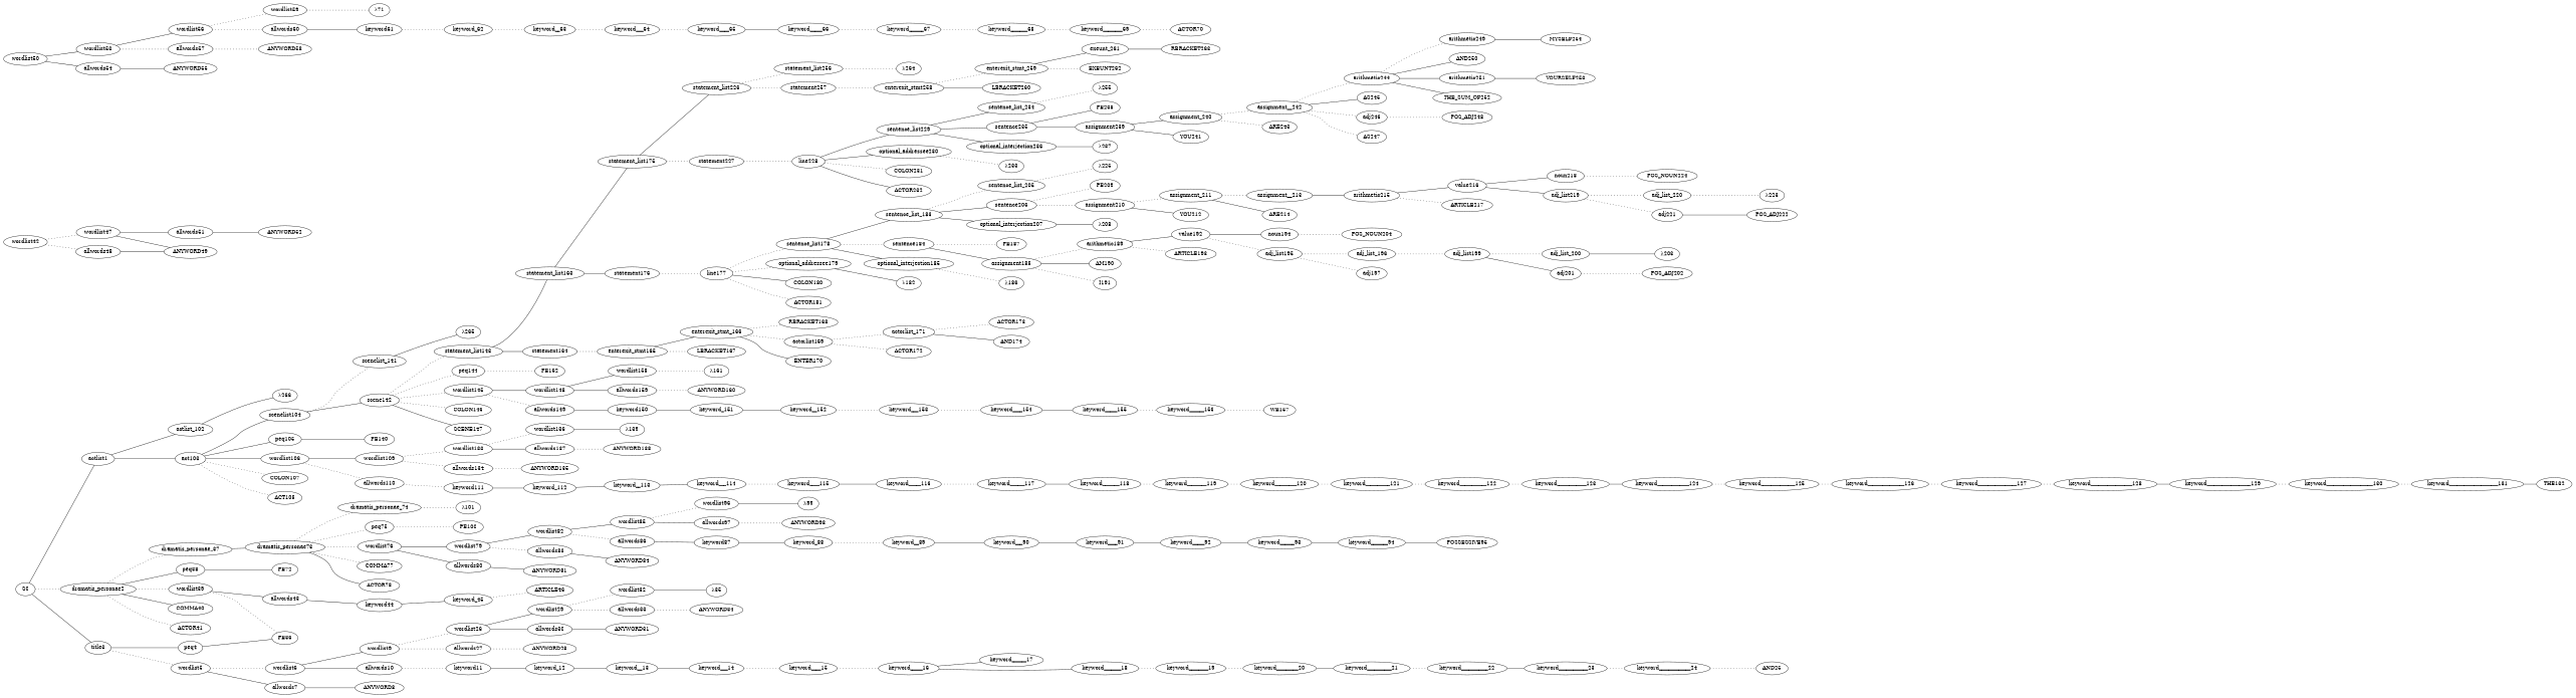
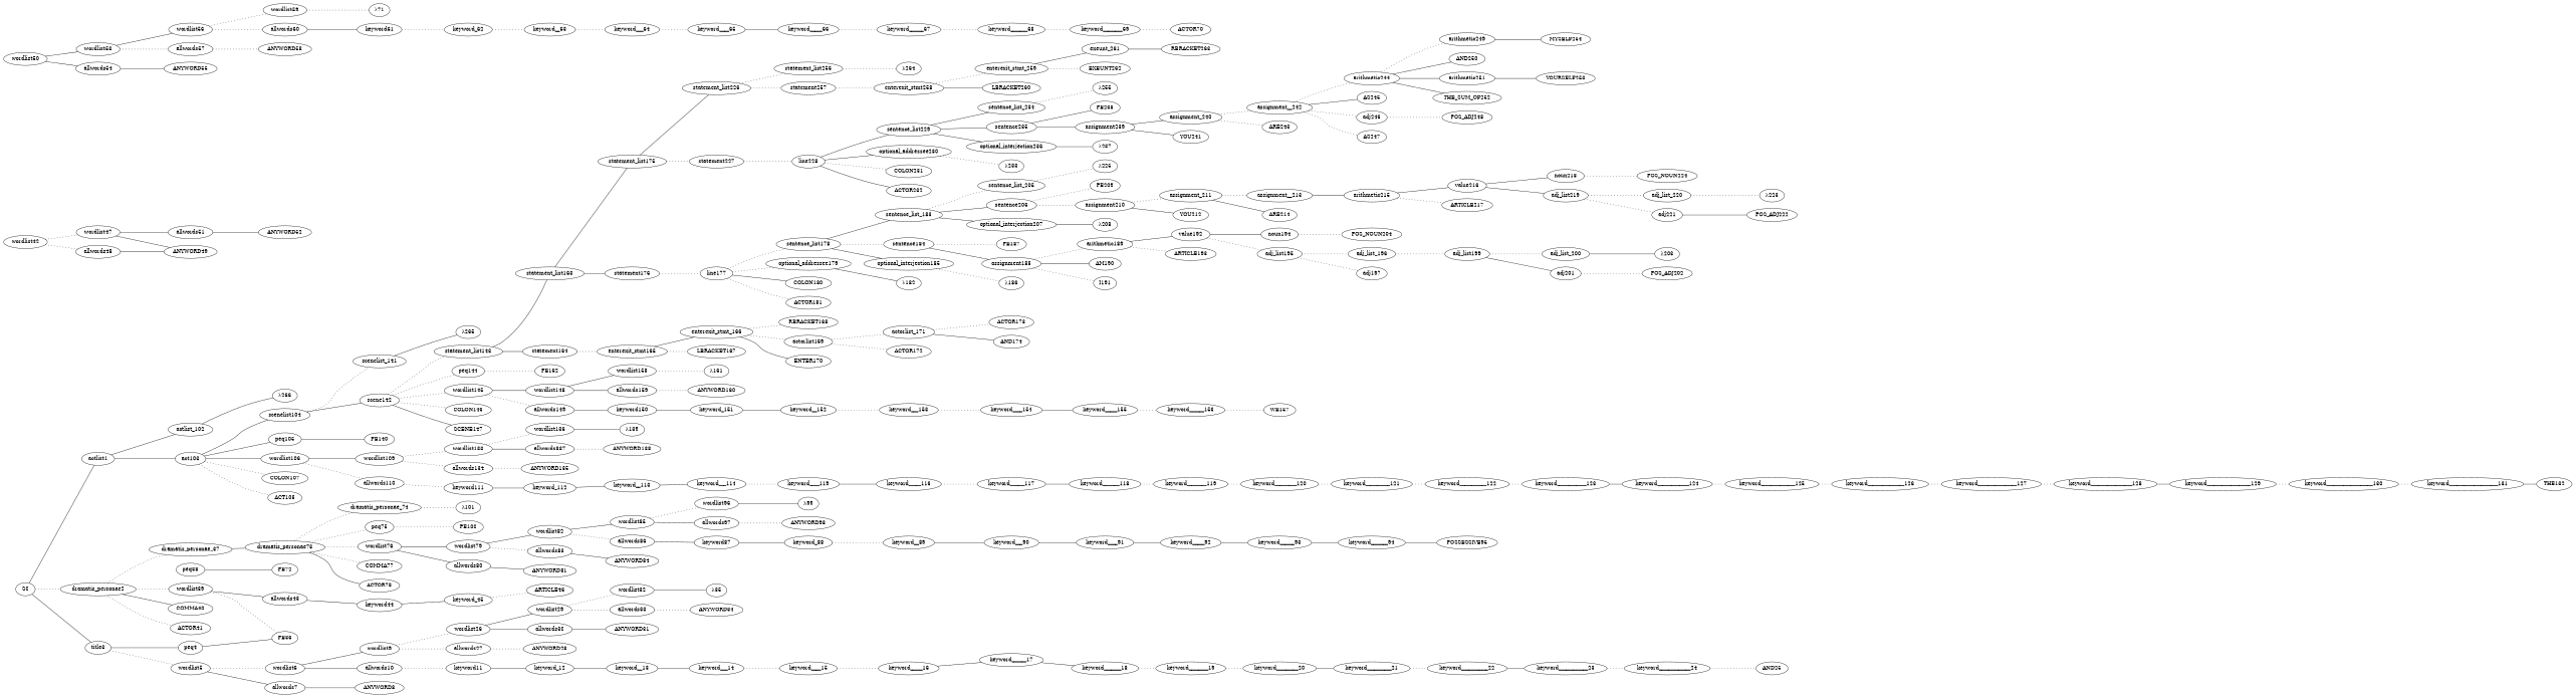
  strict graph {
    rankdir=LR
    edge [style=dotted]
    S0
    actlist1
    dramatis_personae2
    title3
    actlist_102
    act103
    dramatis_personae_37
    peq38
    wordlist39
    COMMA40
    ACTOR41
    peq4
    wordlist5
    "λ266"
    scenelist104
    peq105
    wordlist106
    COLON107
    ACT108
    dramatis_personae73
    PE72
    PE36
    allwords43
    wordlist6
    allwords7
    wordlist9
    allwords10
    ANYWORD8
    wordlist26
    allwords27
    keyword11
    wordlist29
    allwords30
    ANYWORD28
    keyword_12
    keyword__13
    keyword___14
    keyword____15
    keyword_____16
    keyword______17
    keyword_______18
    keyword________19
    keyword_________20
    keyword__________21
    keyword___________22
    keyword____________23
    keyword_____________24
    AND25
    wordlist32
    allwords33
    ANYWORD31
    "λ35"
    ANYWORD34
    dramatis_personae_74
    peq75
    wordlist76
    COMMA77
    ACTOR78
    wordlist42
    wordlist47
    allwords48
    keyword44
    allwords51
    ANYWORD49
    keyword_45
    ARTICLE46
    wordlist50
    wordlist53
    allwords54
    ANYWORD52
    wordlist56
    allwords57
    ANYWORD55
    wordlist59
    allwords60
    ANYWORD58
    "λ71"
    keyword61
    keyword_62
    keyword__63
    keyword___64
    keyword____65
    keyword_____66
    keyword______67
    keyword_______68
    keyword________69
    ACTOR70
    "λ101"
    PE100
    wordlist79
    allwords80
    wordlist82
    allwords83
    ANYWORD81
    wordlist85
    allwords86
    ANYWORD84
    wordlist96
    allwords97
    keyword87
    "λ99"
    ANYWORD98
    keyword_88
    keyword__89
    keyword___90
    keyword____91
    keyword_____92
    keyword______93
    keyword_______94
    POSSESSIVE95
    scenelist_141
    scene142
    PE140
    wordlist109
    allwords110
    "λ265"
    statement_list143
    peq144
    wordlist145
    COLON146
    SCENE147
    wordlist133
    allwords134
    keyword111
    wordlist136
-   allwords137
+   allwords137 [label=allwords837]
    ANYWORD135
    keyword_112
    keyword__113
    keyword___114
-   keyword____115
+   keyword____115 [label=keyword____119]
    keyword_____116
    keyword______117
    keyword_______118
    keyword________119
    keyword_________120
    keyword__________121
    keyword___________122
    keyword____________123
    keyword_____________124
    keyword______________125
    keyword_______________126
    keyword________________127
    keyword_________________128
    keyword__________________129
    keyword___________________130
    keyword____________________131
    THE132
    "λ139"
    ANYWORD138
    statement_list163
    statement164
    PE162
    wordlist148
    allwords149
    statement_list175
    statement176
    enterexit_stmt165
    wordlist158
    allwords159
    keyword150
    "λ161"
    ANYWORD160
    keyword_151
    keyword__152
    keyword___153
    keyword____154
    keyword_____155
    keyword______156
    WE157
    statement_list226
    statement227
    line177
    enterexit_stmt_166
    LBRACKET167
    RBRACKET168
    actorlist169
    ENTER170
    actorlist_171
    ACTOR172
    ACTOR173
    AND174
    statement_list256
    statement257
    line228
    sentence_list178
    optional_addressee179
    COLON180
    ACTOR181
    sentence_list_183
    sentence184
    optional_interjection185
    "λ182"
    sentence_list_205
    sentence206
    optional_interjection207
    PE187
    assignment188
    "λ186"
    "λ225"
    PE209
    assignment210
    "λ208"
    arithmetic189
    AM190
    I191
    value192
    ARTICLE193
    noun194
    adj_list195
    POS_NOUN204
    adj_list_196
    adj197
    adj_list199
    adj_list_200
    adj201
    "λ203"
    POS_ADJ202
    assignment_211
    YOU212
    assignment__213
    ARE214
    arithmetic215
    value216
    ARTICLE217
    noun218
    adj_list219
    POS_NOUN224
    adj_list_220
    adj221
    "λ223"
    POS_ADJ222
    "λ264"
    enterexit_stmt258
    sentence_list229
    optional_addressee230
    COLON231
    ACTOR232
    sentence_list_234
    sentence235
    optional_interjection236
    "λ233"
    "λ255"
    PE238
    assignment239
    "λ237"
    assignment_240
    YOU241
    assignment__242
    ARE243
    arithmetic244
    AS245
    adj246
    AS247
    arithmetic249
    AND250
    arithmetic251
    THE_SUM_OF252
    POS_ADJ248
    MYSELF254
    YOURSELF253
    enterexit_stmt_259
    LBRACKET260
    exeunt_261
    EXEUNT262
    RBRACKET263
    S0 -- actlist1 [style=solid]
    S0 -- dramatis_personae2
    S0 -- title3 [style=solid]
    actlist1 -- actlist_102 [style=solid]
    actlist1 -- act103 [style=solid]
    dramatis_personae2 -- dramatis_personae_37
-   dramatis_personae2 -- peq38 [style=solid]
    dramatis_personae2 -- wordlist39
    dramatis_personae2 -- COMMA40 [style=solid]
    dramatis_personae2 -- ACTOR41
    title3 -- peq4 [style=solid]
    title3 -- wordlist5
    actlist_102 -- "λ266" [style=solid]
    act103 -- scenelist104 [style=solid]
    act103 -- peq105 [style=solid]
    act103 -- wordlist106 [style=solid]
    act103 -- COLON107
    act103 -- ACT108
    dramatis_personae_37 -- dramatis_personae73 [style=solid]
    peq38 -- PE72 [style=solid]
    wordlist39 -- PE36
    wordlist39 -- allwords43 [style=solid]
    peq4 -- PE36 [style=solid]
    wordlist5 -- wordlist6
    wordlist5 -- allwords7 [style=solid]
    scenelist104 -- scenelist_141
    scenelist104 -- scene142 [style=solid]
    peq105 -- PE140 [style=solid]
    wordlist106 -- wordlist109 [style=solid]
    wordlist106 -- allwords110
    dramatis_personae73 -- dramatis_personae_74
    dramatis_personae73 -- peq75
    dramatis_personae73 -- wordlist76
    dramatis_personae73 -- COMMA77
    dramatis_personae73 -- ACTOR78 [style=solid]
    allwords43 -- keyword44 [style=solid]
    wordlist6 -- wordlist9 [style=solid]
    wordlist6 -- allwords10 [style=solid]
    allwords7 -- ANYWORD8 [style=solid]
    wordlist9 -- wordlist26
    wordlist9 -- allwords27
    allwords10 -- keyword11
    wordlist26 -- wordlist29 [style=solid]
    wordlist26 -- allwords30 [style=solid]
    allwords27 -- ANYWORD28
    keyword11 -- keyword_12 [style=solid]
    wordlist29 -- wordlist32
    wordlist29 -- allwords33
    allwords30 -- ANYWORD31 [style=solid]
    keyword_12 -- keyword__13 [style=solid]
    keyword__13 -- keyword___14 [style=solid]
    keyword___14 -- keyword____15
    keyword____15 -- keyword_____16
    keyword_____16 -- keyword______17 [style=solid]
-   keyword_____16 -- keyword_______18 [style=solid]
+   keyword______17 -- keyword_______18 [style=solid]
    keyword_______18 -- keyword________19
    keyword________19 -- keyword_________20
    keyword_________20 -- keyword__________21 [style=solid]
    keyword__________21 -- keyword___________22
    keyword___________22 -- keyword____________23 [style=solid]
    keyword____________23 -- keyword_____________24
    keyword_____________24 -- AND25
    wordlist32 -- "λ35" [style=solid]
    allwords33 -- ANYWORD34
    dramatis_personae_74 -- "λ101"
    peq75 -- PE100
    wordlist76 -- wordlist79 [style=solid]
    wordlist76 -- allwords80 [style=solid]
    wordlist42 -- wordlist47
    wordlist42 -- allwords48
    wordlist47 -- allwords51 [style=solid]
    wordlist47 -- ANYWORD49 [style=solid]
    allwords48 -- ANYWORD49 [style=solid]
    keyword44 -- keyword_45 [style=solid]
    allwords51 -- ANYWORD52 [style=solid]
    keyword_45 -- ARTICLE46
    wordlist50 -- wordlist53 [style=solid]
    wordlist50 -- allwords54 [style=solid]
    wordlist53 -- wordlist56 [style=solid]
    wordlist53 -- allwords57
    allwords54 -- ANYWORD55 [style=solid]
    wordlist56 -- wordlist59
    wordlist56 -- allwords60
    allwords57 -- ANYWORD58
    wordlist59 -- "λ71"
    allwords60 -- keyword61 [style=solid]
    keyword61 -- keyword_62
    keyword_62 -- keyword__63
    keyword__63 -- keyword___64
    keyword___64 -- keyword____65
    keyword____65 -- keyword_____66 [style=solid]
    keyword_____66 -- keyword______67
    keyword______67 -- keyword_______68
    keyword_______68 -- keyword________69
    keyword________69 -- ACTOR70
    wordlist79 -- wordlist82 [style=solid]
    wordlist79 -- allwords83
    allwords80 -- ANYWORD81 [style=solid]
    wordlist82 -- wordlist85 [style=solid]
    wordlist82 -- allwords86
    allwords83 -- ANYWORD84 [style=solid]
    wordlist85 -- wordlist96
    wordlist85 -- allwords97 [style=solid]
    allwords86 -- keyword87 [style=solid]
    wordlist96 -- "λ99" [style=solid]
    allwords97 -- ANYWORD98
    keyword87 -- keyword_88 [style=solid]
    keyword_88 -- keyword__89
    keyword__89 -- keyword___90 [style=solid]
    keyword___90 -- keyword____91 [style=solid]
    keyword____91 -- keyword_____92 [style=solid]
    keyword_____92 -- keyword______93 [style=solid]
    keyword______93 -- keyword_______94 [style=solid]
    keyword_______94 -- POSSESSIVE95 [style=solid]
    scenelist_141 -- "λ265" [style=solid]
    scene142 -- statement_list143
    scene142 -- peq144
    scene142 -- wordlist145
    scene142 -- COLON146
    scene142 -- SCENE147 [style=solid]
    wordlist109 -- wordlist133
    wordlist109 -- allwords134
    allwords110 -- keyword111
    statement_list143 -- statement_list163 [style=solid]
    statement_list143 -- statement164 [style=solid]
    peq144 -- PE162
    wordlist145 -- wordlist148 [style=solid]
    wordlist145 -- allwords149
    wordlist133 -- wordlist136
    wordlist133 -- allwords137 [style=solid]
    allwords134 -- ANYWORD135
    keyword111 -- keyword_112 [style=solid]
    wordlist136 -- "λ139" [style=solid]
    allwords137 -- ANYWORD138
    keyword_112 -- keyword__113 [style=solid]
    keyword__113 -- keyword___114 [style=solid]
    keyword___114 -- keyword____115
    keyword____115 -- keyword_____116 [style=solid]
    keyword_____116 -- keyword______117
    keyword______117 -- keyword_______118 [style=solid]
    keyword_______118 -- keyword________119
    keyword________119 -- keyword_________120
    keyword_________120 -- keyword__________121
    keyword__________121 -- keyword___________122
    keyword___________122 -- keyword____________123
    keyword____________123 -- keyword_____________124 [style=solid]
    keyword_____________124 -- keyword______________125
    keyword______________125 -- keyword_______________126
    keyword_______________126 -- keyword________________127
    keyword________________127 -- keyword_________________128
    keyword_________________128 -- keyword__________________129 [style=solid]
    keyword__________________129 -- keyword___________________130
    keyword___________________130 -- keyword____________________131
    keyword____________________131 -- THE132 [style=solid]
    statement_list163 -- statement_list175 [style=solid]
    statement_list163 -- statement176 [style=solid]
    statement164 -- enterexit_stmt165
    wordlist148 -- wordlist158 [style=solid]
    wordlist148 -- allwords159 [style=solid]
    allwords149 -- keyword150 [style=solid]
    statement_list175 -- statement_list226 [style=solid]
    statement_list175 -- statement227
    statement176 -- line177
    enterexit_stmt165 -- enterexit_stmt_166 [style=solid]
    enterexit_stmt165 -- LBRACKET167
    wordlist158 -- "λ161"
    allwords159 -- ANYWORD160
    keyword150 -- keyword_151 [style=solid]
    keyword_151 -- keyword__152 [style=solid]
    keyword__152 -- keyword___153
    keyword___153 -- keyword____154
    keyword____154 -- keyword_____155 [style=solid]
    keyword_____155 -- keyword______156
    keyword______156 -- WE157
    statement_list226 -- statement_list256
    statement_list226 -- statement257
    statement227 -- line228
    line177 -- sentence_list178
    line177 -- optional_addressee179
    line177 -- COLON180 [style=solid]
    line177 -- ACTOR181
    enterexit_stmt_166 -- RBRACKET168
    enterexit_stmt_166 -- actorlist169
    enterexit_stmt_166 -- ENTER170 [style=solid]
    actorlist169 -- actorlist_171
    actorlist169 -- ACTOR172
    actorlist_171 -- ACTOR173
    actorlist_171 -- AND174 [style=solid]
    statement_list256 -- "λ264"
    statement257 -- enterexit_stmt258
    line228 -- sentence_list229 [style=solid]
    line228 -- optional_addressee230 [style=solid]
    line228 -- COLON231
    line228 -- ACTOR232 [style=solid]
    sentence_list178 -- sentence_list_183 [style=solid]
    sentence_list178 -- sentence184
    sentence_list178 -- optional_interjection185 [style=solid]
    optional_addressee179 -- "λ182" [style=solid]
    sentence_list_183 -- sentence_list_205
    sentence_list_183 -- sentence206 [style=solid]
    sentence_list_183 -- optional_interjection207 [style=solid]
    sentence184 -- PE187
    sentence184 -- assignment188 [style=solid]
    optional_interjection185 -- "λ186"
    sentence_list_205 -- "λ225"
    sentence206 -- PE209
    sentence206 -- assignment210
    optional_interjection207 -- "λ208" [style=solid]
    assignment188 -- arithmetic189
    assignment188 -- AM190 [style=solid]
    assignment188 -- I191
    assignment210 -- assignment_211
    assignment210 -- YOU212 [style=solid]
    arithmetic189 -- value192 [style=solid]
    arithmetic189 -- ARTICLE193
    value192 -- noun194 [style=solid]
    value192 -- adj_list195
    noun194 -- POS_NOUN204
    adj_list195 -- adj_list_196
    adj_list195 -- adj197
    adj_list_196 -- adj_list199
    adj_list199 -- adj_list_200
    adj_list199 -- adj201 [style=solid]
    adj_list_200 -- "λ203" [style=solid]
    adj201 -- POS_ADJ202
    assignment_211 -- assignment__213
    assignment_211 -- ARE214 [style=solid]
    assignment__213 -- arithmetic215 [style=solid]
    arithmetic215 -- value216 [style=solid]
    arithmetic215 -- ARTICLE217
    value216 -- noun218 [style=solid]
    value216 -- adj_list219 [style=solid]
    noun218 -- POS_NOUN224
    adj_list219 -- adj_list_220
    adj_list219 -- adj221
    adj_list_220 -- "λ223"
    adj221 -- POS_ADJ222 [style=solid]
    enterexit_stmt258 -- enterexit_stmt_259
    enterexit_stmt258 -- LBRACKET260 [style=solid]
    sentence_list229 -- sentence_list_234 [style=solid]
    sentence_list229 -- sentence235 [style=solid]
    sentence_list229 -- optional_interjection236 [style=solid]
    optional_addressee230 -- "λ233"
    sentence_list_234 -- "λ255"
    sentence235 -- PE238 [style=solid]
    sentence235 -- assignment239 [style=solid]
    optional_interjection236 -- "λ237" [style=solid]
    assignment239 -- assignment_240 [style=solid]
    assignment239 -- YOU241 [style=solid]
    assignment_240 -- assignment__242
    assignment_240 -- ARE243
    assignment__242 -- arithmetic244
    assignment__242 -- AS245 [style=solid]
    assignment__242 -- adj246
    assignment__242 -- AS247
    arithmetic244 -- arithmetic249
    arithmetic244 -- AND250 [style=solid]
    arithmetic244 -- arithmetic251 [style=solid]
    arithmetic244 -- THE_SUM_OF252 [style=solid]
    adj246 -- POS_ADJ248
    arithmetic249 -- MYSELF254 [style=solid]
    arithmetic251 -- YOURSELF253 [style=solid]
    enterexit_stmt_259 -- exeunt_261 [style=solid]
    enterexit_stmt_259 -- EXEUNT262
    exeunt_261 -- RBRACKET263 [style=solid]
  }
